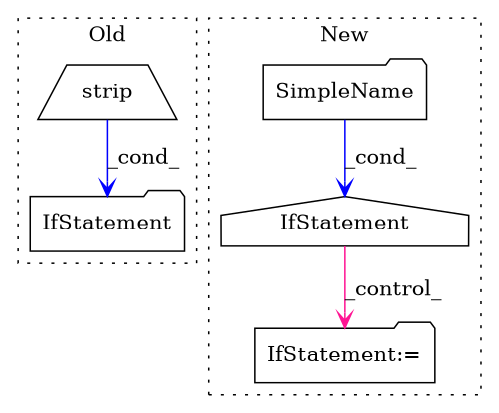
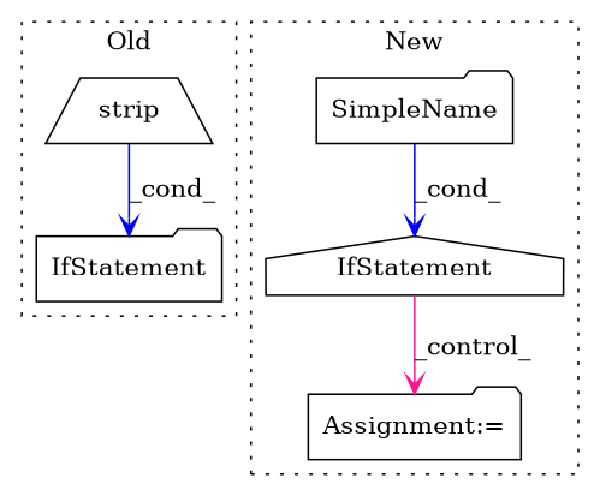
  digraph {
    node [a=25 l="4,2" shape=folder]
    edge [color=blue arrowhead=vee]
    n1 [a=32 l=7 label=strip s=621 shape=trapezium]
    n2 [label=IfStatement s="602,640"]
    n3 [label=IfStatement s="562,650" shape=house]
-   n4 [a=7 l=1 label="IfStatement:=" s=719]
+   n4 [a=7 l=1 label="Assignment:=" s=719]
    n5 [a=42 label=SimpleName l=""]
    subgraph cluster_1 {
      label=Old
      style=dotted
      n1
      n2
    }
    subgraph cluster_2 {
      label=New
      style=dotted
      n3
      n4
      n5
    }
    n1 -> n2 [label=_cond_]
    n3 -> n4 [label=_control_ color=deeppink]
    n5 -> n3 [label=_cond_]
  }
